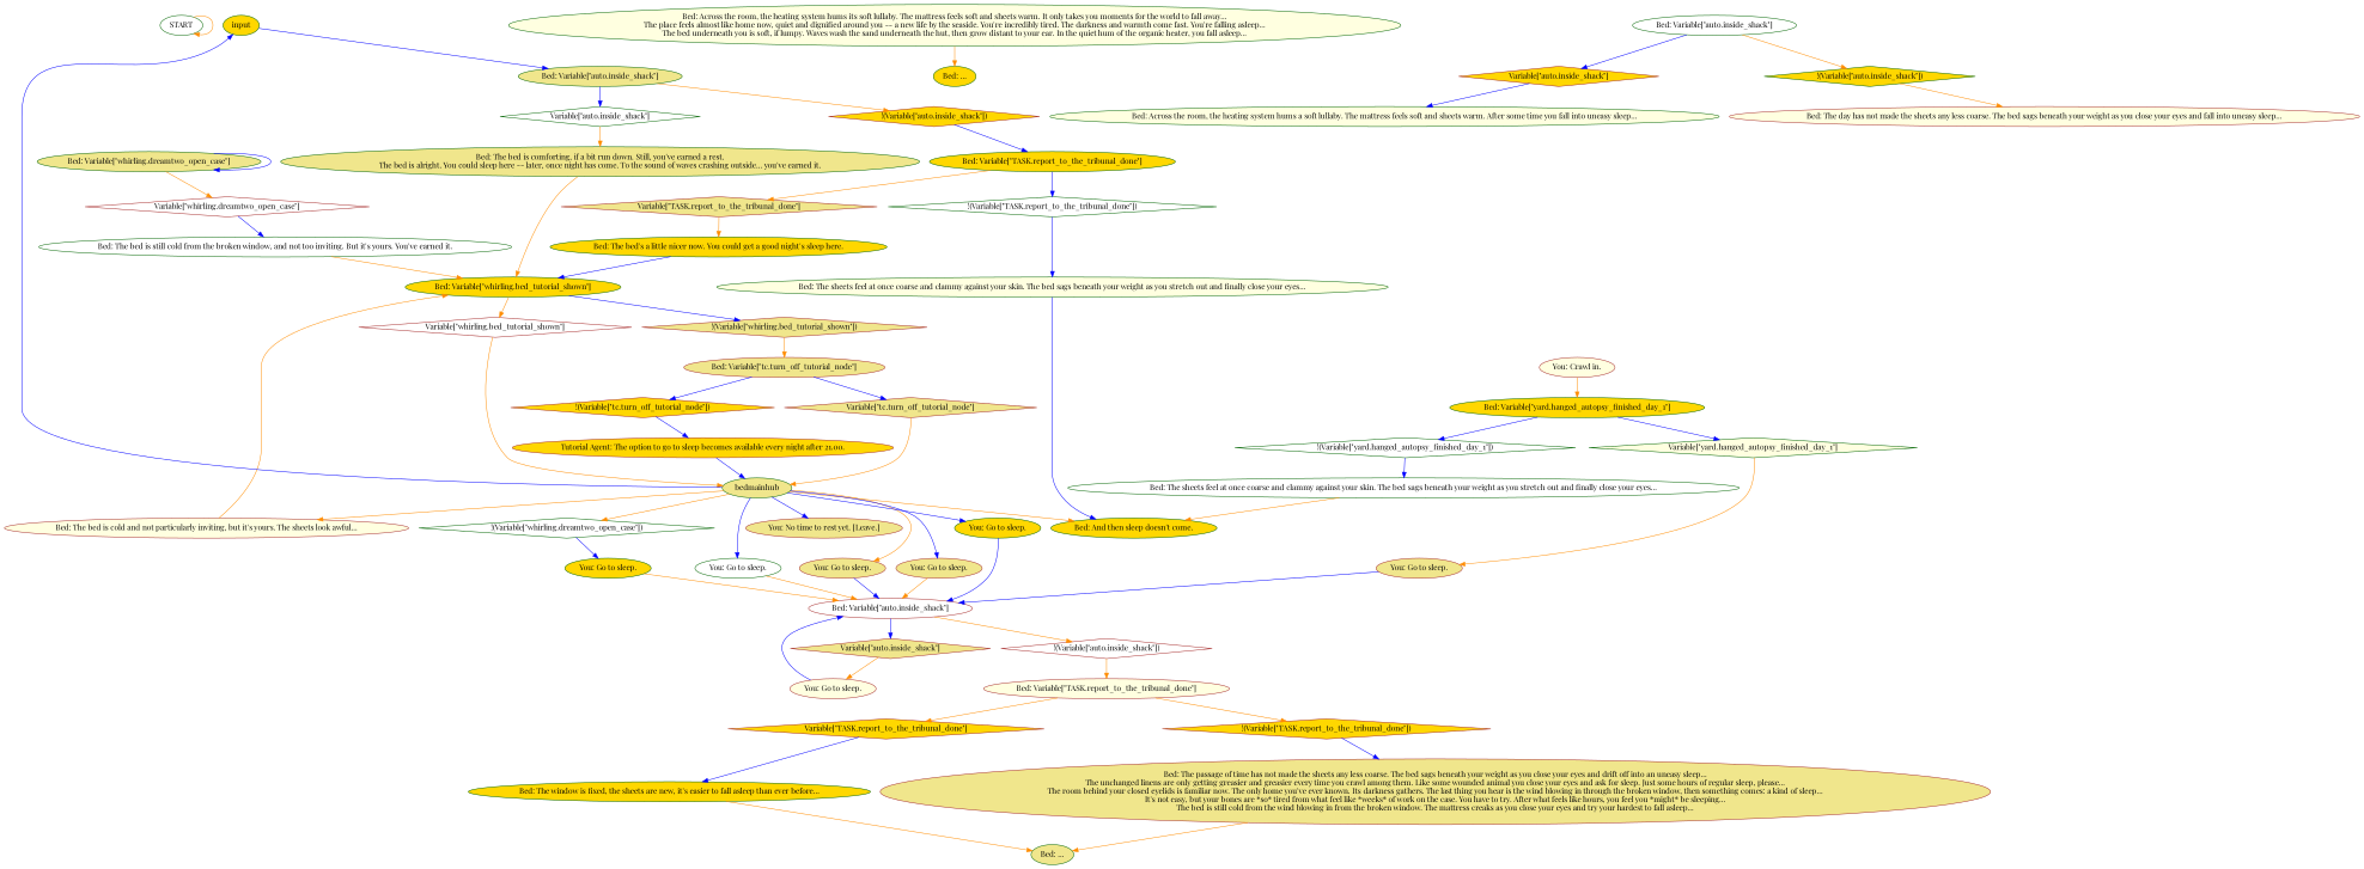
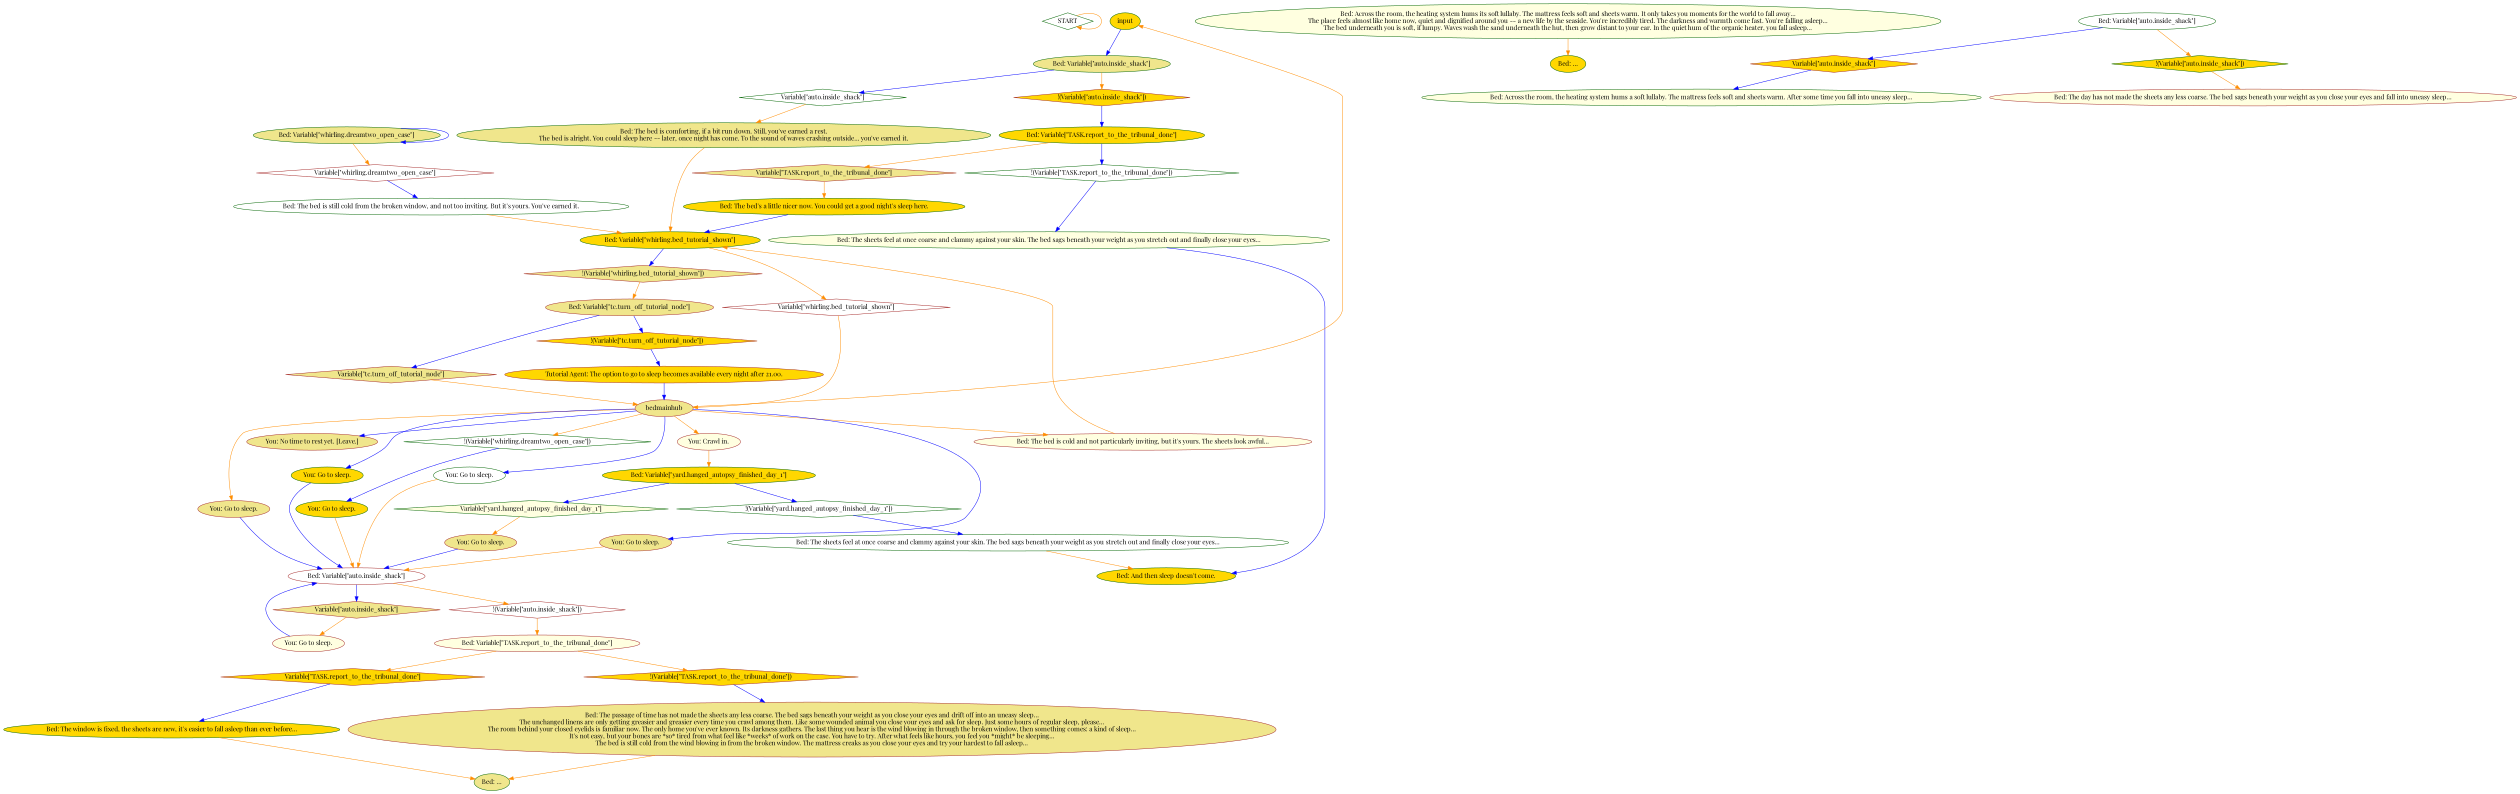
  digraph {
    fontname="Playfair Display"
    node [color=darkgreen fillcolor=gold fontname="Playfair Display" style=filled]
    edge [color=darkorange fontname="Playfair Display"]
-   n1 [fillcolor=white label=START]
+   n1 [fillcolor=white label=START shape=diamond]
    n2 [label=input]
    n3 [fillcolor=khaki label="Bed: Variable[\"auto.inside_shack\"]"]
    n4 [fillcolor=white label="Variable[\"auto.inside_shack\"]" shape=diamond]
    n5 [color=brown label="!(Variable[\"auto.inside_shack\"])" shape=diamond]
    n6 [color=brown fillcolor=khaki label="You: Go to sleep."]
    n7 [color=brown fillcolor=white label="Bed: Variable[\"auto.inside_shack\"]"]
    n8 [color=brown fillcolor=khaki label="Variable[\"auto.inside_shack\"]" shape=diamond]
    n9 [color=brown fillcolor=white label="!(Variable[\"auto.inside_shack\"])" shape=diamond]
    n10 [fillcolor=lightyellow label="Bed: The sheets feel at once coarse and clammy against your skin. The bed sags beneath your weight as you stretch out and finally close your eyes..."]
    n11 [label="Bed: And then sleep doesn't come."]
    n12 [fillcolor=khaki label="Bed: Variable[\"whirling.dreamtwo_open_case\"]"]
    n13 [color=brown fillcolor=white label="Variable[\"whirling.dreamtwo_open_case\"]" shape=diamond]
    n14 [fillcolor=white label="Bed: The bed is still cold from the broken window, and not too inviting. But it's yours. You've earned it."]
    n15 [label="Bed: Variable[\"whirling.bed_tutorial_shown\"]"]
    n16 [fillcolor=white label="!(Variable[\"whirling.dreamtwo_open_case\"])" shape=diamond]
    n17 [label="You: Go to sleep."]
    n18 [fillcolor=white label="You: Go to sleep."]
    n19 [color=brown fillcolor=lightyellow label="Bed: The bed is cold and not particularly inviting, but it's yours. The sheets look awful..."]
    n20 [color=brown fillcolor=white label="Variable[\"whirling.bed_tutorial_shown\"]" shape=diamond]
    n21 [color=brown fillcolor=khaki label="!(Variable[\"whirling.bed_tutorial_shown\"])" shape=diamond]
    n22 [color=brown fillcolor=lightyellow label="You: Go to sleep."]
    n23 [fillcolor=lightyellow label="Bed: Across the room, the heating system hums its soft lullaby. The mattress feels soft and sheets warm. It only takes you moments for the world to fall away...\nThe place feels almost like home now, quiet and dignified around you -- a new life by the seaside. You're incredibly tired. The darkness and warmth come fast. You're falling asleep...\nThe bed underneath you is soft, if lumpy. Waves wash the sand underneath the hut, then grow distant to your ear. In the quiet hum of the organic heater, you fall asleep..."]
    n24 [label="Bed: ..."]
    n25 [label="Bed: The window is fixed, the sheets are new, it's easier to fall asleep than ever before..."]
    n26 [fillcolor=khaki label="Bed: ..."]
    n27 [color=brown fillcolor=khaki label="Bed: Variable[\"tc.turn_off_tutorial_node\"]"]
    n28 [color=brown fillcolor=khaki label="Variable[\"tc.turn_off_tutorial_node\"]" shape=diamond]
    n29 [color=brown label="!(Variable[\"tc.turn_off_tutorial_node\"])" shape=diamond]
-   n30 [fillcolor=khaki label=bedmainhub]
+   n30 [color=brown fillcolor=khaki label=bedmainhub]
    n31 [color=brown label="Tutorial Agent: The option to go to sleep becomes available every night after 21.00."]
    n32 [color=brown fillcolor=lightyellow label="You: Crawl in."]
    n33 [color=brown fillcolor=khaki label="You: No time to rest yet. [Leave.]"]
    n34 [color=brown fillcolor=khaki label="You: Go to sleep."]
    n35 [color=brown fillcolor=khaki label="You: Go to sleep."]
    n36 [label="You: Go to sleep."]
    n37 [label="Bed: Variable[\"yard.hanged_autopsy_finished_day_1\"]"]
    n38 [fillcolor=lightyellow label="Variable[\"yard.hanged_autopsy_finished_day_1\"]" shape=diamond]
    n39 [fillcolor=white label="!(Variable[\"yard.hanged_autopsy_finished_day_1\"])" shape=diamond]
    n40 [fillcolor=white label="Bed: The sheets feel at once coarse and clammy against your skin. The bed sags beneath your weight as you stretch out and finally close your eyes..."]
    n41 [label="Bed: Variable[\"TASK.report_to_the_tribunal_done\"]"]
    n42 [color=brown fillcolor=khaki label="Variable[\"TASK.report_to_the_tribunal_done\"]" shape=diamond]
    n43 [fillcolor=white label="!(Variable[\"TASK.report_to_the_tribunal_done\"])" shape=diamond]
    n44 [label="Bed: The bed's a little nicer now. You could get a good night's sleep here."]
    n45 [color=brown fillcolor=lightyellow label="Bed: Variable[\"TASK.report_to_the_tribunal_done\"]"]
    n46 [color=brown label="Variable[\"TASK.report_to_the_tribunal_done\"]" shape=diamond]
    n47 [color=brown label="!(Variable[\"TASK.report_to_the_tribunal_done\"])" shape=diamond]
    n48 [fillcolor=khaki label="Bed: The bed is comforting, if a bit run down. Still, you've earned a rest.\nThe bed is alright. You could sleep here -- later, once night has come. To the sound of waves crashing outside... you've earned it."]
    n49 [color=brown fillcolor=khaki label="Bed: The passage of time has not made the sheets any less coarse. The bed sags beneath your weight as you close your eyes and drift off into an uneasy sleep...\nThe unchanged linens are only getting greasier and greasier every time you crawl among them. Like some wounded animal you close your eyes and ask for sleep. Just some hours of regular sleep, please...\nThe room behind your closed eyelids is familiar now. The only home you've ever known. Its darkness gathers. The last thing you hear is the wind blowing in through the broken window, then something comes: a kind of sleep...\nIt's not easy, but your bones are *so* tired from what feel like *weeks* of work on the case. You have to try. After what feels like hours, you feel you *might* be sleeping...\nThe bed is still cold from the wind blowing in from the broken window. The mattress creaks as you close your eyes and try your hardest to fall asleep..."]
    n50 [fillcolor=white label="Bed: Variable[\"auto.inside_shack\"]"]
    n51 [color=brown label="Variable[\"auto.inside_shack\"]" shape=diamond]
    n52 [label="!(Variable[\"auto.inside_shack\"])" shape=diamond]
    n53 [fillcolor=lightyellow label="Bed: Across the room, the heating system hums a soft lullaby. The mattress feels soft and sheets warm. After some time you fall into uneasy sleep..."]
    n54 [color=brown fillcolor=lightyellow label="Bed: The day has not made the sheets any less coarse. The bed sags beneath your weight as you close your eyes and fall into uneasy sleep..."]
    n1 -> n1
    n2 -> n3 [color=blue]
    n3 -> n4 [color=blue]
    n3 -> n5
    n4 -> n48
    n5 -> n41 [color=blue]
    n6 -> n7 [color=blue]
    n7 -> n8 [color=blue]
    n7 -> n9
    n8 -> n22
    n9 -> n45
    n10 -> n11 [color=blue]
    n12 -> n12 [color=blue]
    n12 -> n13
    n13 -> n14 [color=blue]
    n14 -> n15
    n15 -> n20
    n15 -> n21 [color=blue]
    n16 -> n17 [color=blue]
    n17 -> n7
    n18 -> n7
    n19 -> n15
    n20 -> n30
    n21 -> n27
    n22 -> n7 [color=blue]
    n23 -> n24
    n25 -> n26
    n27 -> n28 [color=blue]
    n27 -> n29 [color=blue]
    n28 -> n30
    n29 -> n31 [color=blue]
-   n30 -> n2 [color=blue]
+   n30 -> n2
    n30 -> n16
    n30 -> n18 [color=blue]
    n30 -> n19
-   n30 -> n11
+   n30 -> n32
    n30 -> n33 [color=blue]
    n30 -> n34
    n30 -> n35 [color=blue]
    n30 -> n36 [color=blue]
    n31 -> n30 [color=blue]
    n32 -> n37
    n34 -> n7 [color=blue]
    n35 -> n7
    n36 -> n7 [color=blue]
    n37 -> n38 [color=blue]
    n37 -> n39 [color=blue]
    n38 -> n6
    n39 -> n40 [color=blue]
    n40 -> n11
    n41 -> n42
    n41 -> n43 [color=blue]
    n42 -> n44
    n43 -> n10 [color=blue]
    n44 -> n15 [color=blue]
    n45 -> n46
    n45 -> n47
    n46 -> n25 [color=blue]
    n47 -> n49 [color=blue]
    n48 -> n15
    n49 -> n26
    n50 -> n51 [color=blue]
    n50 -> n52
    n51 -> n53 [color=blue]
    n52 -> n54
  }
